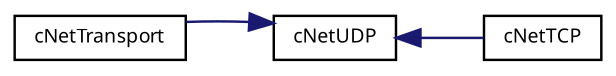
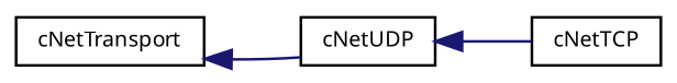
  digraph {
    rankdir=LR
    node [color=black fillcolor=white fontname=Sans fontsize=8 shape=record style=filled]
    edge [color=midnightblue dir=back fontname=Sans fontsize=8 labelfontname=Sans labelfontsize=8 style=solid]
    n1 [height=0.2 label=cNetTransport width=0.4]
    n2 [height=0.2 label=cNetUDP width=0.4]
    n3 [height=0.2 label=cNetTCP width=0.4]
-   n2 -> n1
+   n1 -> n2
    n2 -> n3
  }
